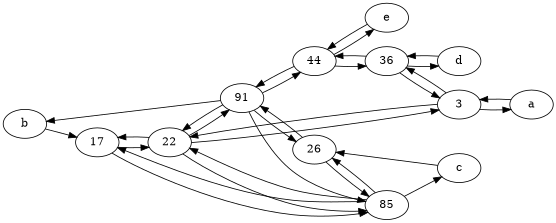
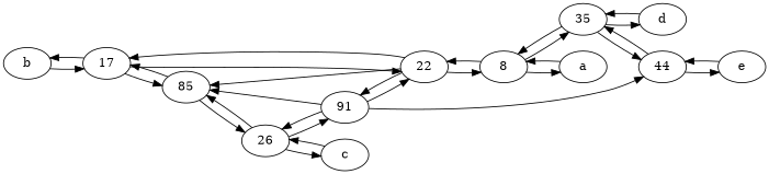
  digraph {
    rankdir=LR
    b
    17
    22
    n4 [label=85]
-   8 [label=3]
+   8
    n6 [label=91]
    26
-   35 [label=36]
+   35
    44
    d
    e
    a
    c
    b -> 17
-   n6 -> b
+   17 -> b
    17 -> 22
    17 -> n4
    22 -> 17
    22 -> n4
    22 -> 8
    22 -> n6
    n4 -> 17
-   n4 -> 22
    n4 -> 26
    8 -> 22
    8 -> 35
    8 -> a
    n6 -> 22
    n6 -> n4
    n6 -> 26
    n6 -> 44
    26 -> n4
    26 -> n6
-   n4 -> c
+   26 -> c
    35 -> 8
    35 -> 44
    35 -> d
-   44 -> n6
    44 -> 35
    44 -> e
    d -> 35
    e -> 44
    a -> 8
    c -> 26
  }
